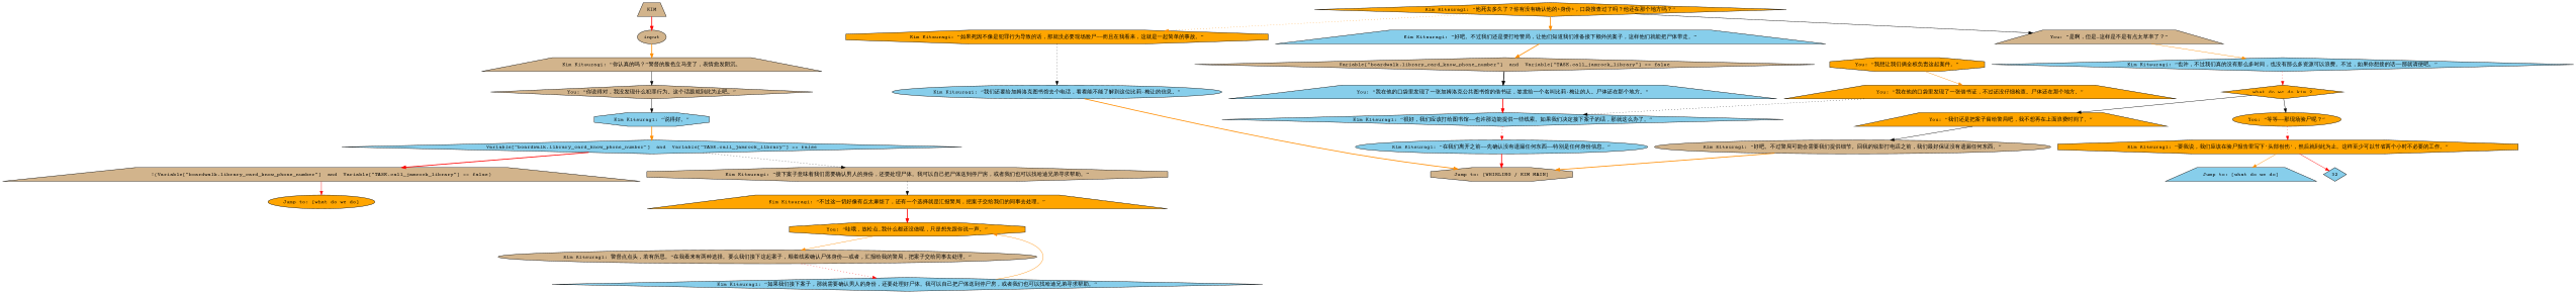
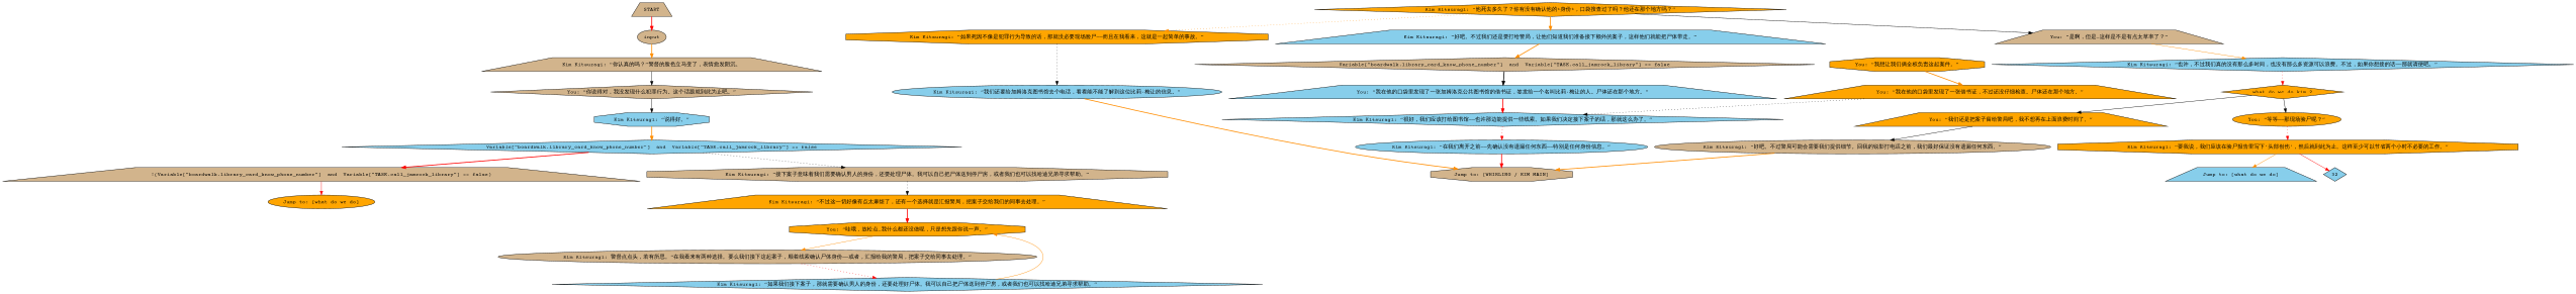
  digraph {
    fontname="Courier Prime"
    node [fillcolor=tan fontname="Courier Prime" shape=trapezium style=filled]
    edge [color=darkorange fontname="Courier Prime" style=solid]
-   n1 [label=KIM]
+   n1 [label=START]
    n2 [label=input shape=ellipse]
    n3 [label="Kim Kitsuragi: “你认真的吗？”警督的脸色立马变了，表情愈发阴沉。"]
    n4 [label="You: “你说得对，我没发现什么犯罪行为。这个话题就到此为止吧。”" shape=diamond]
    n5 [label="Jump to: [WHIRLING / KIM MAIN]" shape=octagon]
    n6 [fillcolor=orange label="Kim Kitsuragi: “不过这一切好像有点太麻烦了，还有一个选择就是汇报警局，把案子交给我们的同事去处理。”"]
    n7 [fillcolor=orange label="You: “哇哦，放松点…我什么都还没做呢，只是想先跟你说一声。”" shape=octagon]
    n8 [label="Kim Kitsuragi: 警督点点头，若有所思。“在我看来有两种选择。要么我们接下这起案子，顺着线索确认尸体身份——或者，汇报给我的警局，把案子交给同事去处理。”" shape=ellipse]
    n9 [fillcolor=skyblue label="Kim Kitsuragi: “如果我们接下案子，那就需要确认男人的身份，还要处理好尸体。我可以自己把尸体送到停尸房，或者我们也可以找哈迪兄弟寻求帮助。”" shape=diamond]
    n10 [label="Kim Kitsuragi: “好吧。不过警局可能会需要我们提供细节。回我的锐影打电话之前，我们最好保证没有遗漏任何东西。”" shape=ellipse]
    n11 [fillcolor=skyblue label="Kim Kitsuragi: “说得好。”" shape=octagon]
    n12 [fillcolor=skyblue label="Kim Kitsuragi: “很好，我们应该打给图书馆——也许那边能提供一些线索。如果我们决定接下案子的话，那就这么办了。”" shape=diamond]
    n13 [fillcolor=skyblue label="Kim Kitsuragi: “在我们离开之前——先确认没有遗漏任何东西——特别是任何身份信息。”" shape=ellipse]
    n14 [fillcolor=skyblue label="Kim Kitsuragi: “也许，不过我们真的没有那么多时间，也没有那么多资源可以浪费。不过，如果你想接的话——那就请便吧。”" shape=diamond]
    n15 [fillcolor=orange label="what do we do kim 2" shape=diamond]
    n16 [fillcolor=orange label="You: “等等——那现场验尸呢？”" shape=ellipse]
    n17 [fillcolor=orange label="You: “我们还是把案子留给警局吧，我不想再在上面浪费时间了。”"]
    n18 [fillcolor=orange label="Kim Kitsuragi: “要我说，我们应该在验尸报告里写下‘头部创伤’，然后就到此为止。这样至少可以节省两个小时不必要的工作。”" shape=octagon]
    n19 [fillcolor=skyblue label="Jump to: [what do we do]"]
    32 [fillcolor=skyblue shape=diamond]
    n21 [fillcolor=skyblue label="Variable[\"boardwalk.library_card_know_phone_number\"]  and  Variable[\"TASK.call_jamrock_library\"] == false" shape=diamond]
    n22 [label="!(Variable[\"boardwalk.library_card_know_phone_number\"]  and  Variable[\"TASK.call_jamrock_library\"] == false)"]
    n23 [label="Kim Kitsuragi: “接下案子意味着我们需要确认男人的身份，还要处理尸体。我可以自己把尸体送到停尸房，或者我们也可以找哈迪兄弟寻求帮助。”" shape=octagon]
    n24 [fillcolor=orange label="You: “我想让我们俩全权负责这起案件。”" shape=octagon]
    n25 [fillcolor=orange label="You: “我在他的口袋里发现了一张借书证，不过还没仔细检查。尸体还在那个地方。”"]
    n26 [fillcolor=orange label="Kim Kitsuragi: “他死去多久了？你有没有确认他的*身份*，口袋搜查过了吗？他还在那个地方吗？”" shape=diamond]
    n27 [fillcolor=orange label="Kim Kitsuragi: “如果死因不像是犯罪行为导致的话，那就没必要现场验尸——而且在我看来，这就是一起简单的事故。”" shape=octagon]
    n28 [fillcolor=skyblue label="Kim Kitsuragi: “好吧。不过我们还是要打给警局，让他们知道我们准备接下额外的案子，这样他们就能把尸体带走。”"]
    n29 [label="You: “是啊，但是…这样是不是有点太草率了？”"]
    n30 [fillcolor=skyblue label="Kim Kitsuragi: “我们还要给加姆洛克图书馆去个电话，看看能不能了解到这位比莉·梅让的信息。”" shape=ellipse]
    n31 [label="Variable[\"boardwalk.library_card_know_phone_number\"]  and  Variable[\"TASK.call_jamrock_library\"] == false" shape=diamond]
    n32 [fillcolor=orange label="Jump to: [what do we do]" shape=ellipse]
    n33 [fillcolor=skyblue label="You: “我在他的口袋里发现了一张加姆洛克公共图书馆的借书证，签发给一个名叫比莉·梅让的人。尸体还在那个地方。”"]
    n1 -> n2 [color=red style=bold]
    n2 -> n3 [style=bold]
    n3 -> n4 [color=black]
    n4 -> n11 [color=black]
    n6 -> n7 [color=red style=bold]
    n7 -> n8
    n8 -> n9 [color=red style=dotted]
    n9 -> n7
    n10 -> n5 [style=bold]
    n11 -> n21 [style=bold]
    n12 -> n13 [color=red style=dotted]
    n13 -> n5 [color=red style=bold]
    n14 -> n15 [color=red style=dotted]
    n15 -> n16 [color=black]
    n15 -> n17 [color=black]
    n16 -> n18 [color=red style=dotted]
    n17 -> n10 [color=black]
    n18 -> n19
    n18 -> 32 [color=red]
    n21 -> n22 [color=red style=bold]
    n21 -> n23 [color=black style=dotted]
    n22 -> n32 [color=red]
    n23 -> n6 [color=black style=dotted]
-   n24 -> n25
+   n24 -> n25 [style=bold]
    n25 -> n12 [color=black style=dotted]
    n26 -> n27 [style=dotted]
    n26 -> n28 [style=bold]
    n26 -> n29 [color=black]
    n27 -> n30 [color=black style=dotted]
    n28 -> n31 [style=bold]
    n29 -> n14
    n30 -> n5 [style=bold]
    n31 -> n33 [color=black style=bold]
    n33 -> n12 [color=red style=bold]
  }
